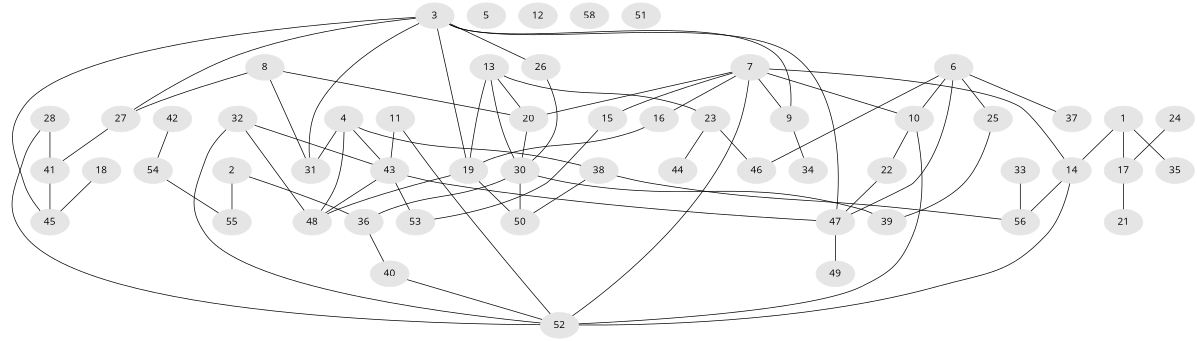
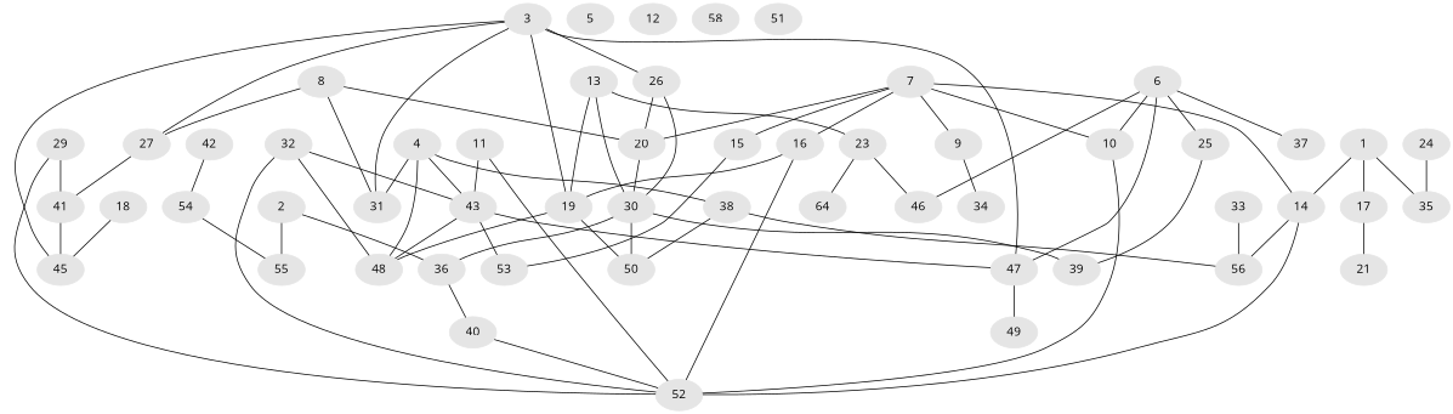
  graph {
    fontname="Open Sans"
    node [color=gray90 fontname="Open Sans" style=filled]
    edge [fontname="Open Sans"]
    1
    14
    17
    35
    52
    56
    21
    24
    2
    36
    55
    40
    3
    9
    19
    26
    27
    31
    45
    47
    34
    48
    50
    30
    41
    49
    4
    38
    43
    53
    5
    6
    10
    25
    37
    46
-   22
    39
    7
    15
    16
    20
    8
    11
    12
    13
    23
-   44
+   44 [label=64]
    18
    n50 [label=58]
-   29 [label=28]
+   29
    32
    33
    42
    54
    51
    1 -- 14
    1 -- 17
    1 -- 35
    14 -- 52
    14 -- 56
    17 -- 21
-   24 -- 17
+   24 -- 35
    2 -- 36
    2 -- 55
    36 -- 40
    40 -- 52
-   3 -- 9
    3 -- 19
    3 -- 26
    3 -- 27
    3 -- 31
    3 -- 45
    3 -- 47
    9 -- 34
    19 -- 48
    19 -- 50
    26 -- 30
    27 -- 41
    47 -- 49
    30 -- 36
    30 -- 50
    30 -- 39
    41 -- 45
    4 -- 31
    4 -- 48
    4 -- 38
    4 -- 43
    38 -- 56
    38 -- 50
    43 -- 47
    43 -- 48
    43 -- 53
    6 -- 47
    6 -- 10
    6 -- 25
    6 -- 37
    6 -- 46
    10 -- 52
-   10 -- 22
    25 -- 39
-   22 -- 47
    7 -- 14
-   7 -- 52
+   16 -- 52
    7 -- 9
    7 -- 10
    7 -- 15
    7 -- 16
    7 -- 20
    15 -- 53
    16 -- 19
    20 -- 30
    8 -- 27
    8 -- 31
    8 -- 20
    11 -- 52
    11 -- 43
    13 -- 19
    13 -- 30
-   13 -- 20
+   26 -- 20
    13 -- 23
    23 -- 46
    23 -- 44
    18 -- 45
    29 -- 52
    29 -- 41
    32 -- 52
    32 -- 48
    32 -- 43
    33 -- 56
    42 -- 54
    54 -- 55
  }
